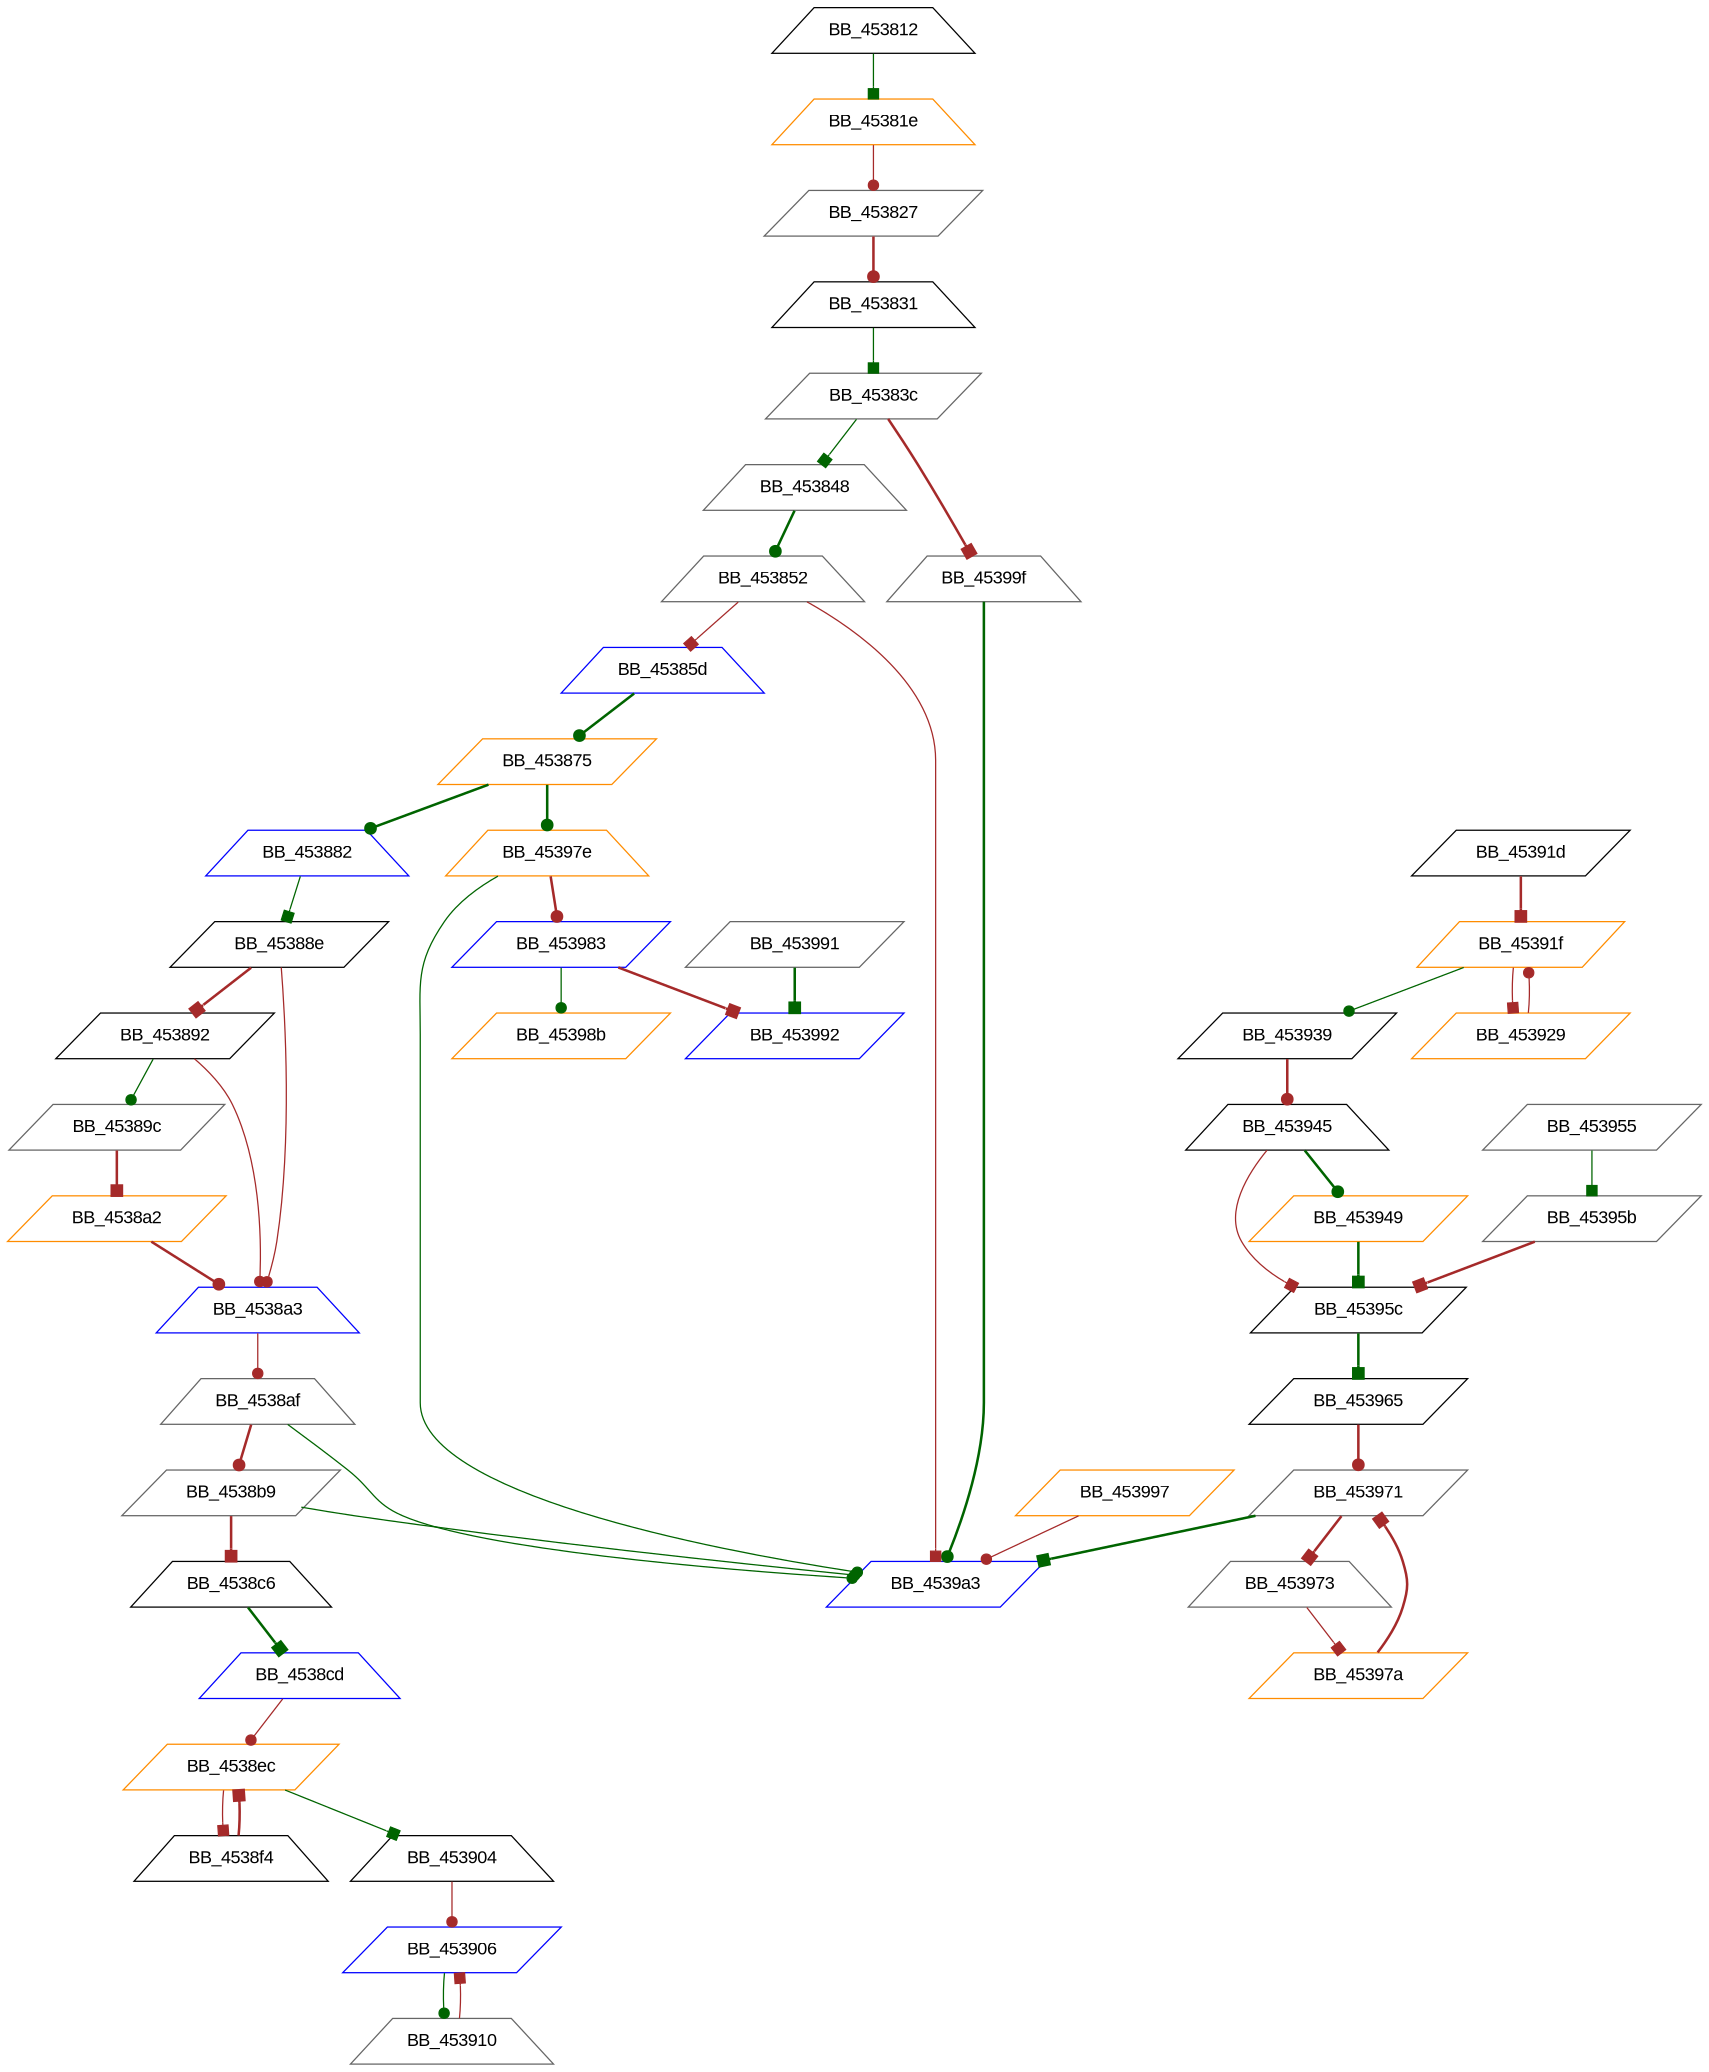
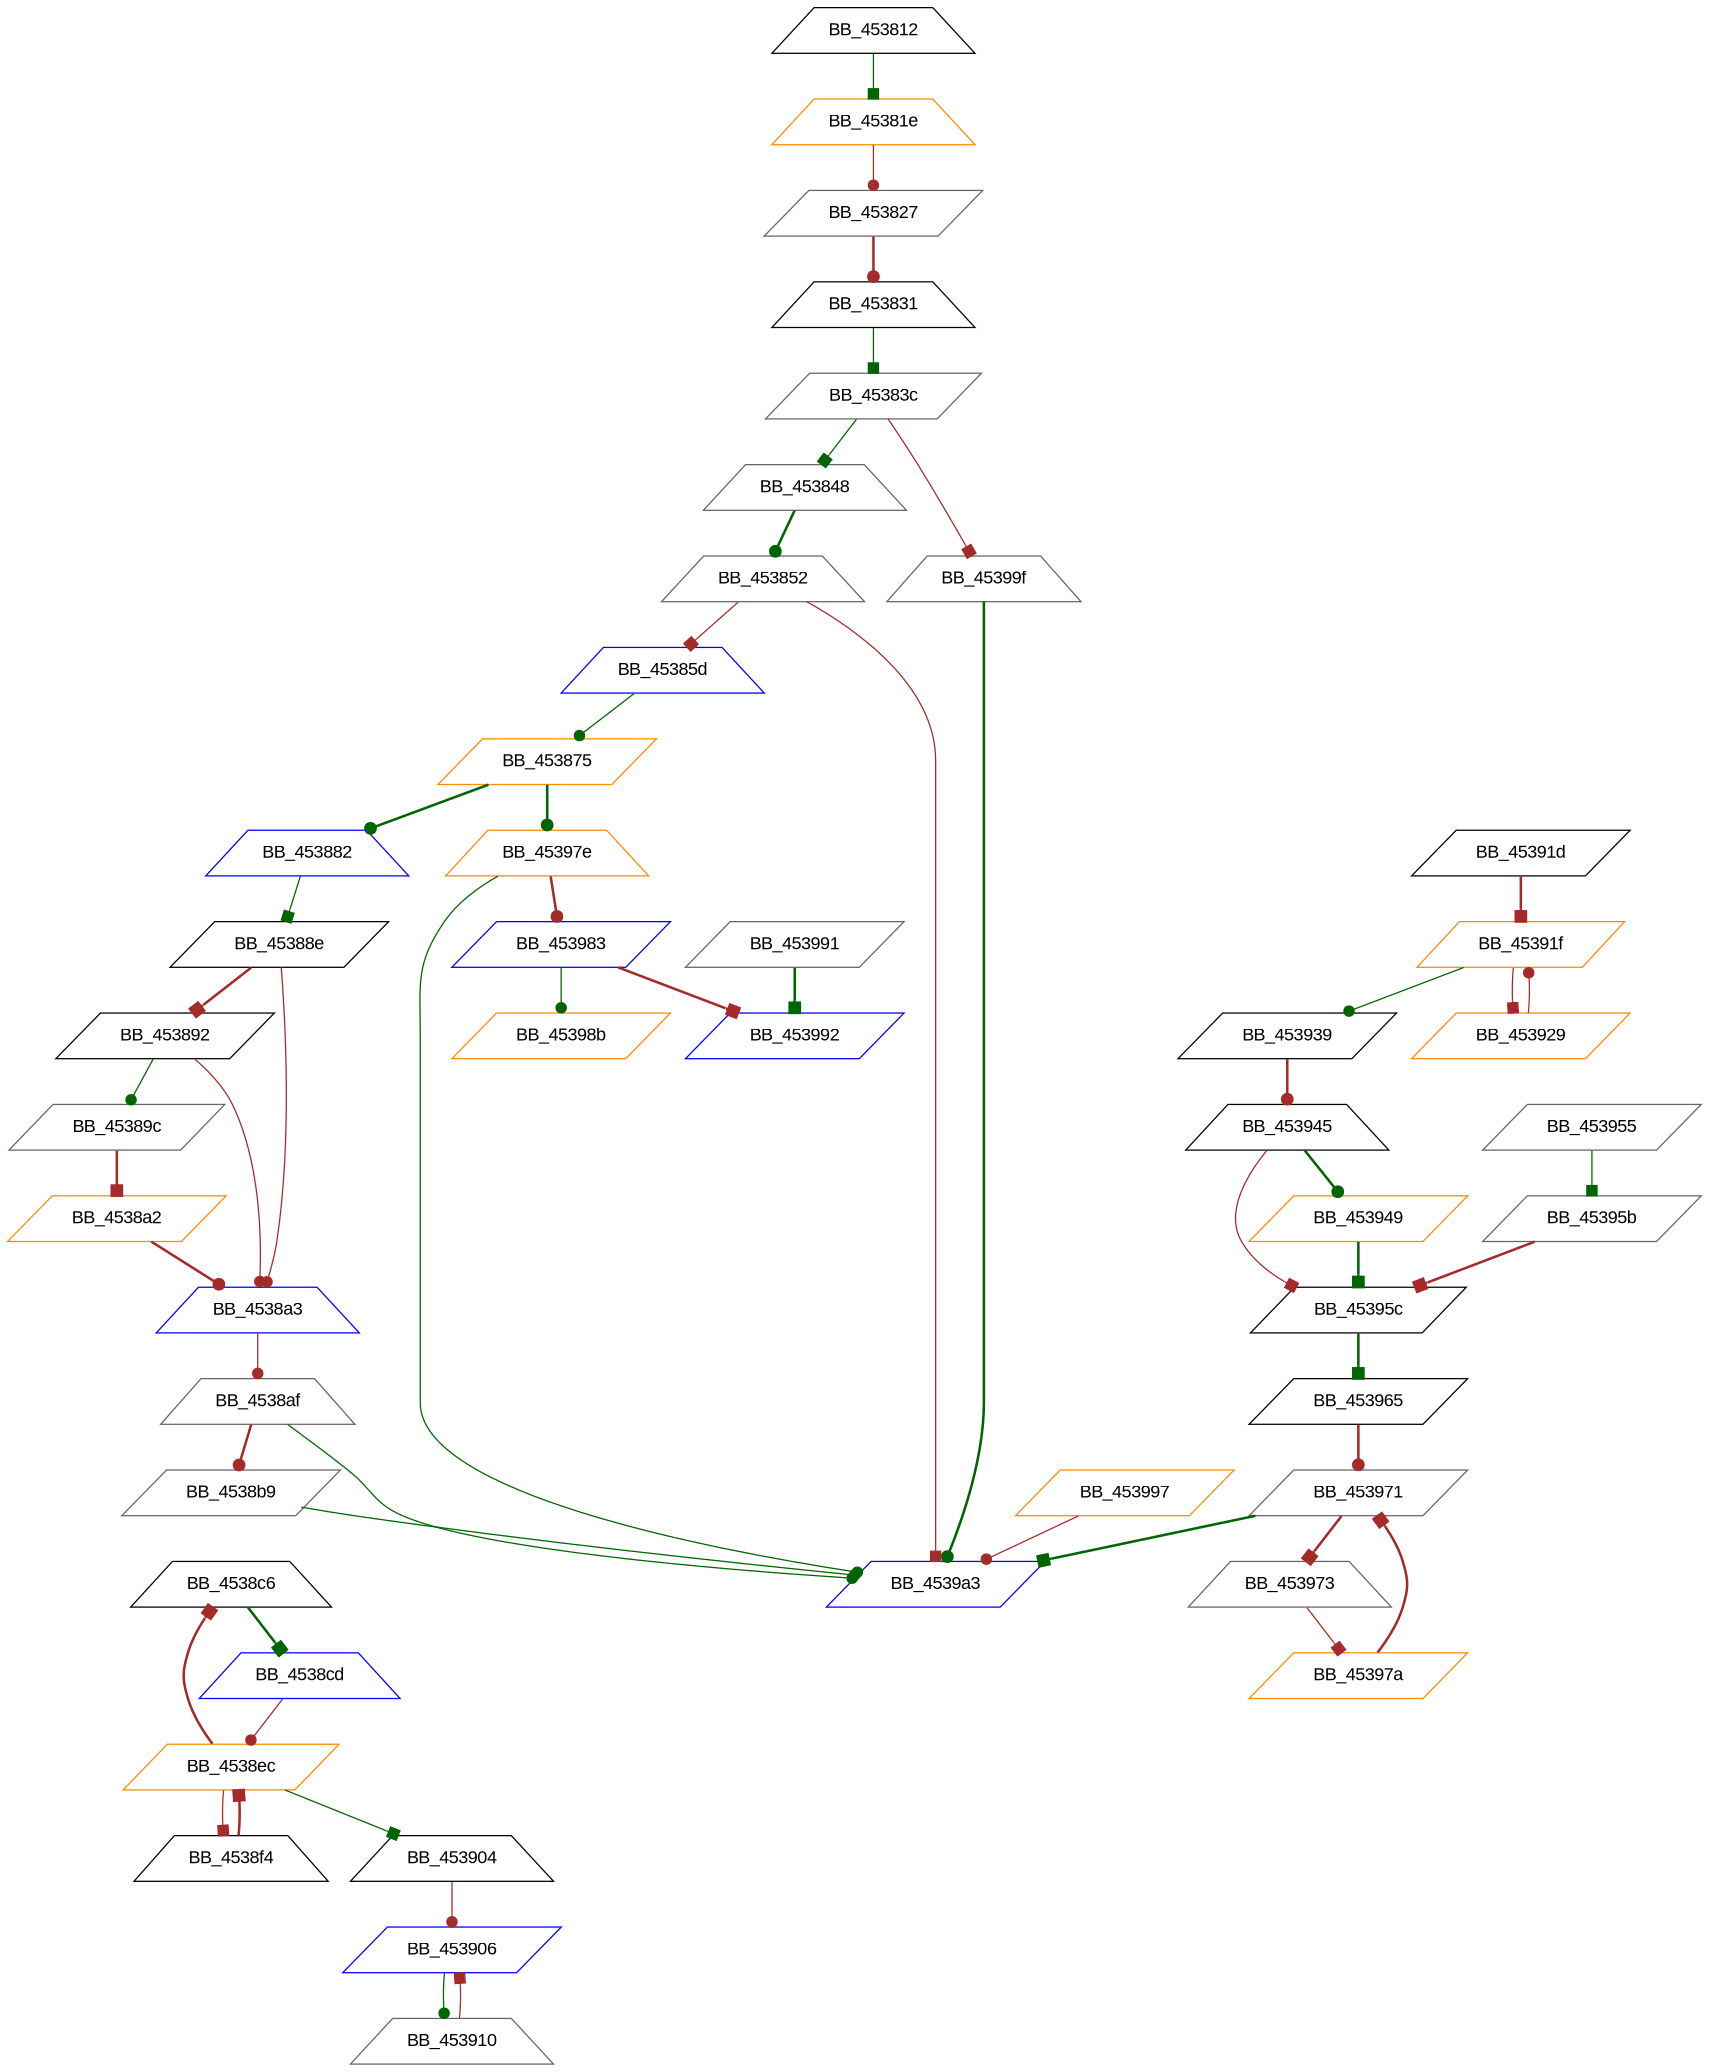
  digraph {
    fontname="Liberation Sans"
    node [color=gray40 fontname="Liberation Sans" shape=parallelogram]
    edge [arrowhead=box color=brown fontname="Liberation Sans" style=solid]
    BB_453812 [color=black shape=trapezium]
    BB_45381e [color=darkorange shape=trapezium]
    BB_453827
    BB_453831 [color=black shape=trapezium]
    BB_45383c
    BB_453848 [shape=trapezium]
    BB_45399f [shape=trapezium]
    BB_453852 [shape=trapezium]
    BB_4539a3 [color=blue]
    BB_45385d [color=blue shape=trapezium]
    BB_453875 [color=darkorange]
    BB_453882 [color=blue shape=trapezium]
    BB_45397e [color=darkorange shape=trapezium]
    BB_45388e [color=black]
    BB_453983 [color=blue]
    BB_453892 [color=black]
    BB_4538a3 [color=blue shape=trapezium]
    BB_45398b [color=darkorange]
    BB_453992 [color=blue]
    BB_45389c
    BB_4538af [shape=trapezium]
    BB_4538a2 [color=darkorange]
    BB_4538b9
    BB_4538c6 [color=black shape=trapezium]
    BB_4538cd [color=blue shape=trapezium]
    BB_4538ec [color=darkorange]
    BB_4538f4 [color=black shape=trapezium]
    BB_453904 [color=black shape=trapezium]
    BB_453906 [color=blue]
    BB_453910 [shape=trapezium]
    BB_45391d [color=black]
    BB_45391f [color=darkorange]
    BB_453929 [color=darkorange]
    BB_453939 [color=black]
    BB_453945 [color=black shape=trapezium]
    BB_453949 [color=darkorange]
    BB_45395c [color=black]
    BB_453965 [color=black]
    BB_453955
    BB_45395b
    BB_453971
    BB_453973 [shape=trapezium]
    BB_45397a [color=darkorange]
    BB_453991
    BB_453997 [color=darkorange]
    BB_453812 -> BB_45381e [color=darkgreen]
    BB_45381e -> BB_453827 [arrowhead=dot]
    BB_453827 -> BB_453831 [arrowhead=dot style=bold]
    BB_453831 -> BB_45383c [color=darkgreen]
    BB_45383c -> BB_453848 [color=darkgreen]
-   BB_45383c -> BB_45399f [style=bold]
+   BB_45383c -> BB_45399f
    BB_453848 -> BB_453852 [arrowhead=dot color=darkgreen style=bold]
    BB_45399f -> BB_4539a3 [arrowhead=dot color=darkgreen style=bold]
    BB_453852 -> BB_4539a3
    BB_453852 -> BB_45385d
-   BB_45385d -> BB_453875 [arrowhead=dot color=darkgreen style=bold]
+   BB_45385d -> BB_453875 [arrowhead=dot color=darkgreen]
    BB_453875 -> BB_453882 [arrowhead=dot color=darkgreen style=bold]
    BB_453875 -> BB_45397e [arrowhead=dot color=darkgreen style=bold]
    BB_453882 -> BB_45388e [color=darkgreen]
    BB_45397e -> BB_4539a3 [arrowhead=dot color=darkgreen]
    BB_45397e -> BB_453983 [arrowhead=dot style=bold]
    BB_45388e -> BB_453892 [style=bold]
    BB_45388e -> BB_4538a3 [arrowhead=dot]
    BB_453983 -> BB_45398b [arrowhead=dot color=darkgreen]
    BB_453983 -> BB_453992 [style=bold]
    BB_453892 -> BB_4538a3 [arrowhead=dot]
    BB_453892 -> BB_45389c [arrowhead=dot color=darkgreen]
    BB_4538a3 -> BB_4538af [arrowhead=dot]
    BB_45389c -> BB_4538a2 [style=bold]
    BB_4538af -> BB_4539a3 [arrowhead=dot color=darkgreen]
    BB_4538af -> BB_4538b9 [arrowhead=dot style=bold]
    BB_4538a2 -> BB_4538a3 [arrowhead=dot style=bold]
    BB_4538b9 -> BB_4539a3 [arrowhead=dot color=darkgreen]
-   BB_4538b9 -> BB_4538c6 [style=bold]
+   BB_4538ec -> BB_4538c6 [style=bold]
    BB_4538c6 -> BB_4538cd [color=darkgreen style=bold]
    BB_4538cd -> BB_4538ec [arrowhead=dot]
    BB_4538ec -> BB_4538f4
    BB_4538ec -> BB_453904 [color=darkgreen]
    BB_4538f4 -> BB_4538ec [style=bold]
    BB_453904 -> BB_453906 [arrowhead=dot]
    BB_453906 -> BB_453910 [arrowhead=dot color=darkgreen]
    BB_453910 -> BB_453906
    BB_45391d -> BB_45391f [style=bold]
    BB_45391f -> BB_453929
    BB_45391f -> BB_453939 [arrowhead=dot color=darkgreen]
    BB_453929 -> BB_45391f [arrowhead=dot]
    BB_453939 -> BB_453945 [arrowhead=dot style=bold]
    BB_453945 -> BB_453949 [arrowhead=dot color=darkgreen style=bold]
    BB_453945 -> BB_45395c
    BB_453949 -> BB_45395c [color=darkgreen style=bold]
    BB_45395c -> BB_453965 [color=darkgreen style=bold]
    BB_453965 -> BB_453971 [arrowhead=dot style=bold]
    BB_453955 -> BB_45395b [color=darkgreen]
    BB_45395b -> BB_45395c [style=bold]
    BB_453971 -> BB_4539a3 [color=darkgreen style=bold]
    BB_453971 -> BB_453973 [style=bold]
    BB_453973 -> BB_45397a
    BB_45397a -> BB_453971 [style=bold]
    BB_453991 -> BB_453992 [color=darkgreen style=bold]
    BB_453997 -> BB_4539a3 [arrowhead=dot]
  }
